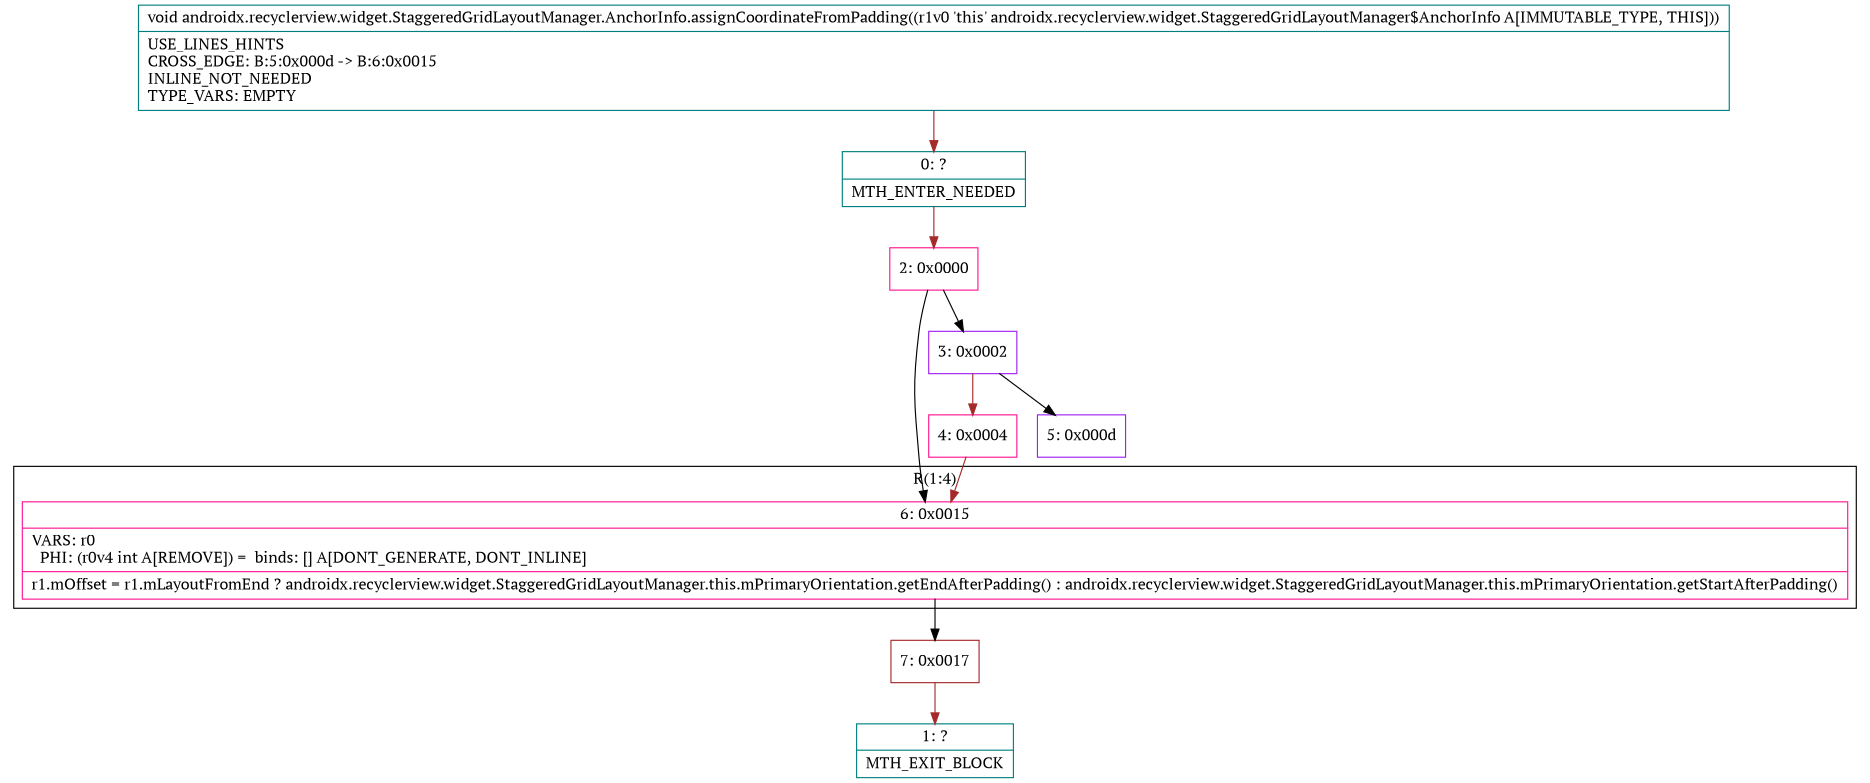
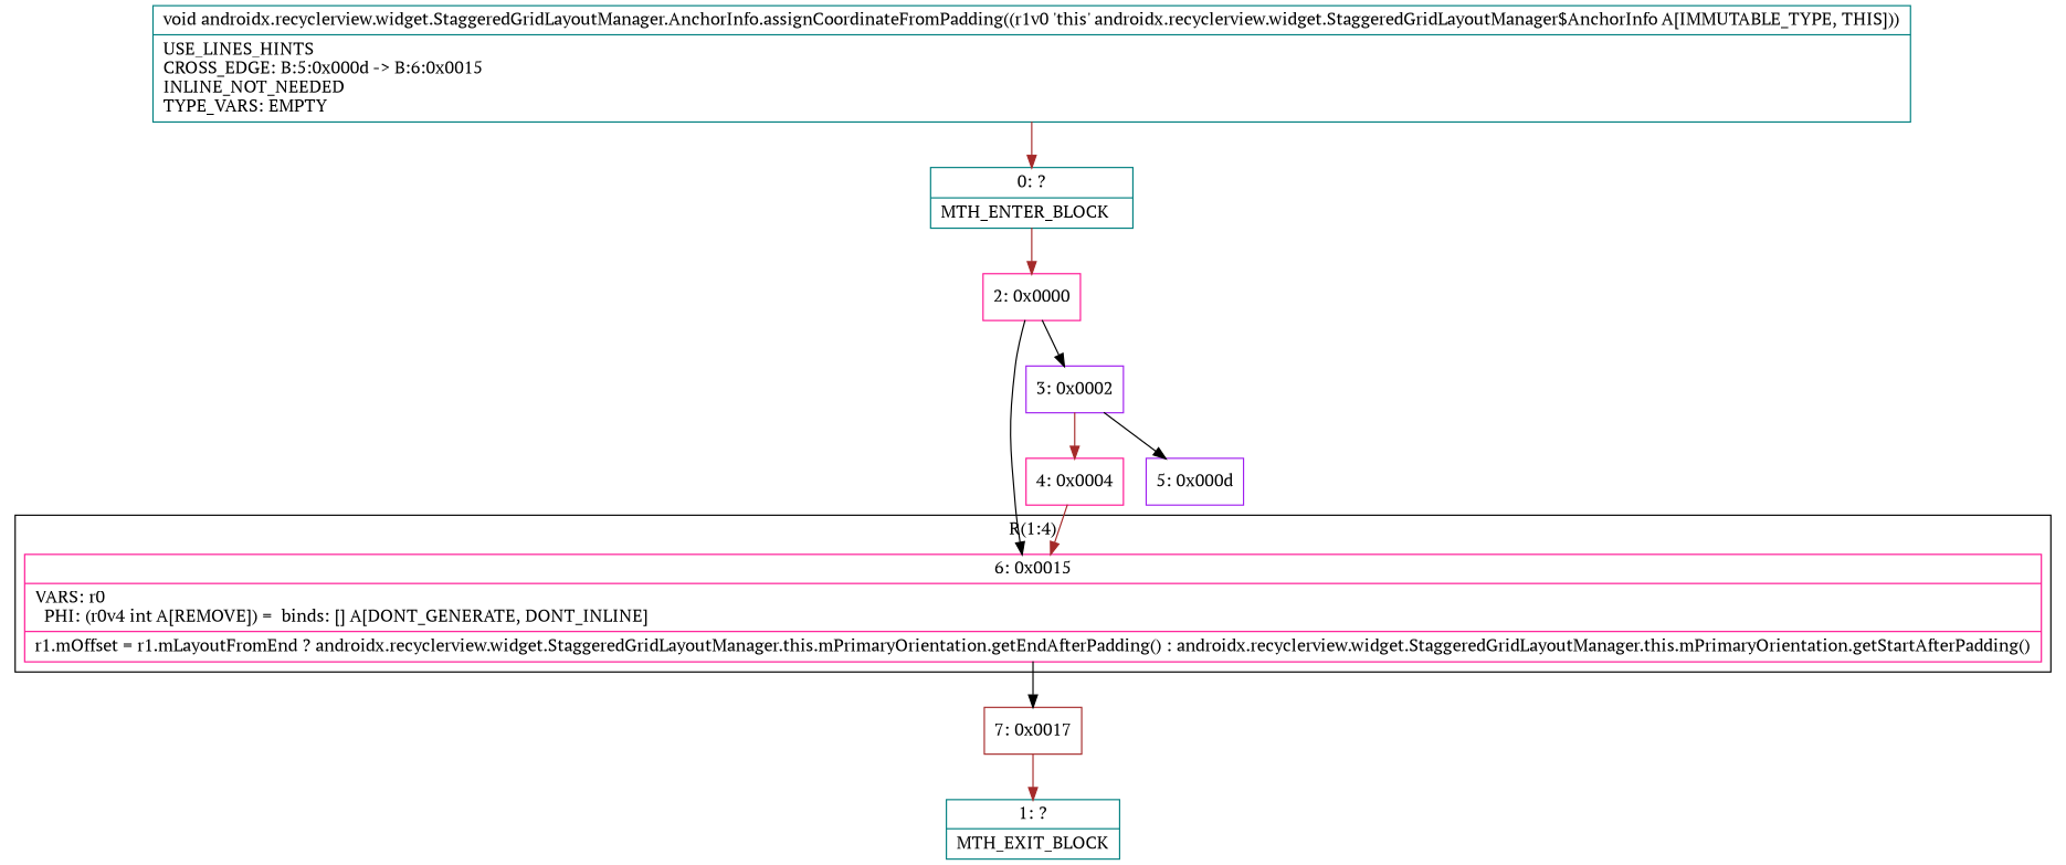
  digraph {
    fontname="PT Serif"
    node [color=deeppink fontname="PT Serif" shape=record]
    edge [color=brown fontname="PT Serif"]
    n1 [label="{6\:\ 0x0015|VARS: r0 \l  PHI: (r0v4 int A[REMOVE]) =  binds: [] A[DONT_GENERATE, DONT_INLINE]\l|r1.mOffset = r1.mLayoutFromEnd ? androidx.recyclerview.widget.StaggeredGridLayoutManager.this.mPrimaryOrientation.getEndAfterPadding() : androidx.recyclerview.widget.StaggeredGridLayoutManager.this.mPrimaryOrientation.getStartAfterPadding()\l}"]
    n2 [color=brown label="{7\:\ 0x0017}"]
    n3 [color=teal label="{1\:\ ?|MTH_EXIT_BLOCK\l}"]
-   n4 [color=teal label="{0\:\ ?|MTH_ENTER_NEEDED\l}"]
+   n4 [color=teal label="{0\:\ ?|MTH_ENTER_BLOCK\l}"]
    n5 [label="{2\:\ 0x0000}"]
    n6 [color=purple label="{3\:\ 0x0002}"]
    n7 [label="{4\:\ 0x0004}"]
    n8 [color=purple label="{5\:\ 0x000d}"]
    n9 [color=teal label="{void androidx.recyclerview.widget.StaggeredGridLayoutManager.AnchorInfo.assignCoordinateFromPadding((r1v0 'this' androidx.recyclerview.widget.StaggeredGridLayoutManager$AnchorInfo A[IMMUTABLE_TYPE, THIS]))  | USE_LINES_HINTS\lCROSS_EDGE: B:5:0x000d \-\> B:6:0x0015\lINLINE_NOT_NEEDED\lTYPE_VARS: EMPTY\l}"]
    subgraph cluster_1 {
      label="R(1:4)"
      n1
    }
    n1 -> n2 [color=black]
    n2 -> n3
    n4 -> n5
    n5 -> n1 [color=black]
    n5 -> n6 [color=black]
    n6 -> n7
    n6 -> n8 [color=black]
    n7 -> n1
    n9 -> n4
  }
